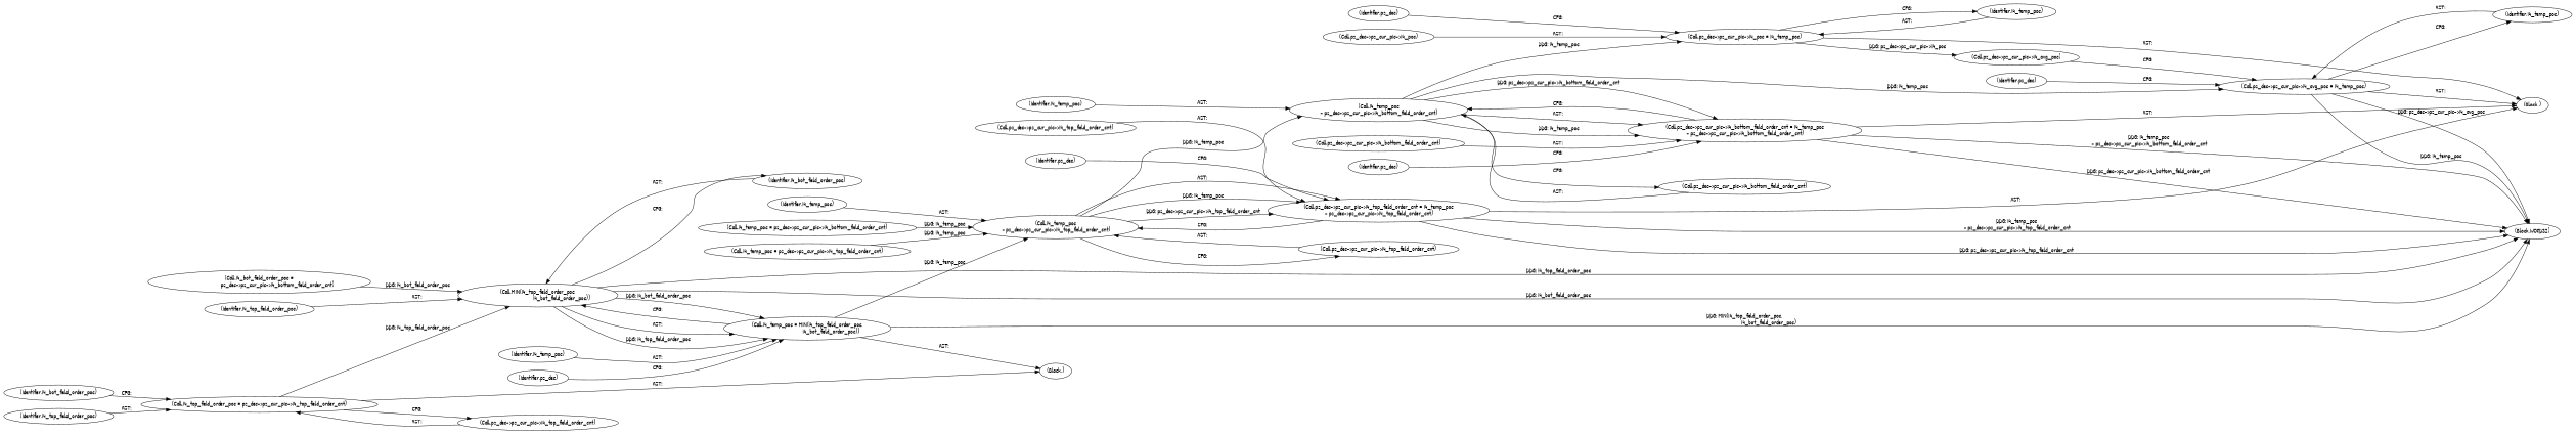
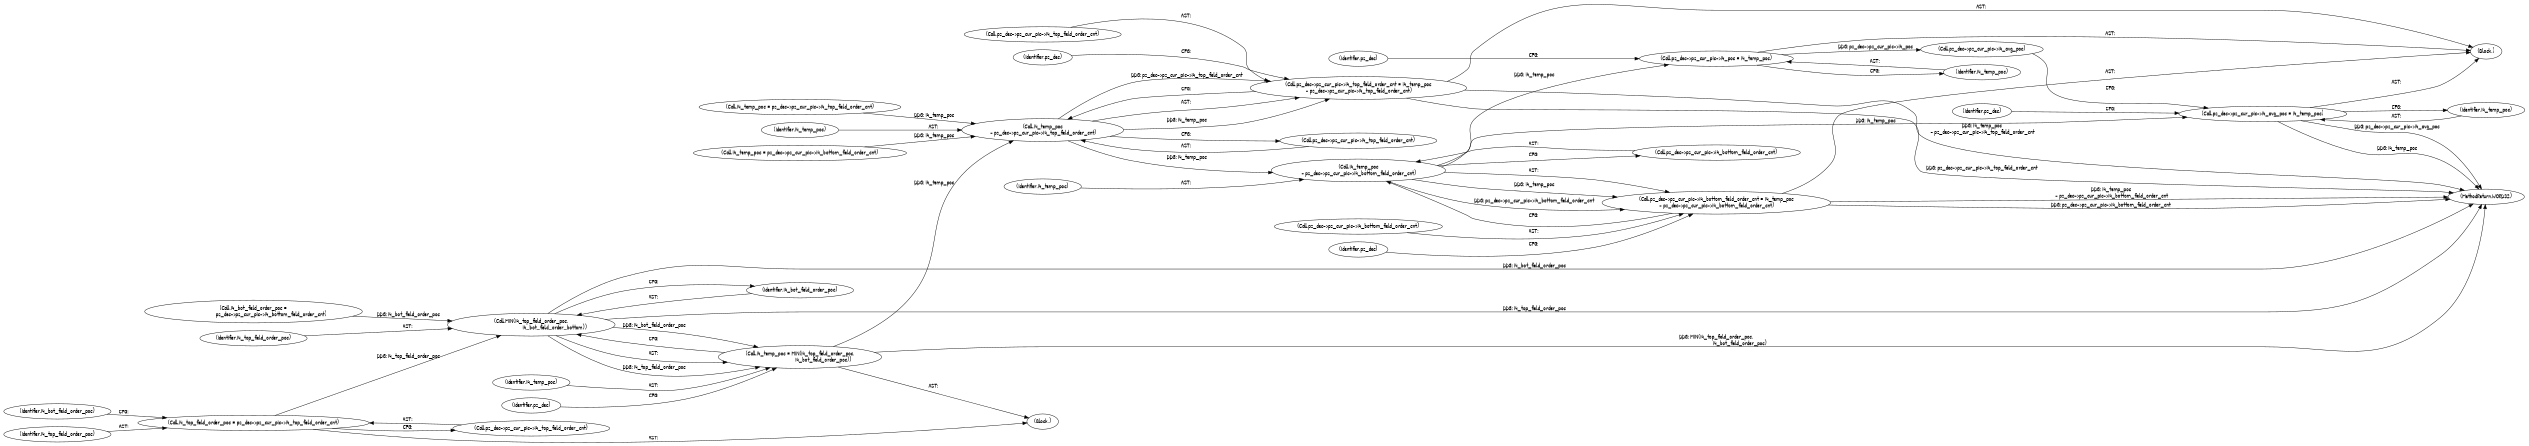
  digraph {
    fontname="Patrick Hand"
    rankdir=LR
    node [fontname="Patrick Hand"]
    edge [fontname="Patrick Hand"]
    n1 [label="(Call,i4_top_field_order_poc = ps_dec->ps_cur_pic->i4_top_field_order_cnt)"]
-   n2 [label="(Call,MIN(i4_top_field_order_poc,\n                                     i4_bot_field_order_poc))"]
+   n2 [label="(Call,MIN(i4_top_field_order_poc,\n                                     i4_bot_field_order_bottom))"]
    n3 [label="(Block,)"]
    n4 [label="(Call,ps_dec->ps_cur_pic->i4_top_field_order_cnt)"]
    n5 [label="(Call,i4_temp_poc = MIN(i4_top_field_order_poc,\n                                     i4_bot_field_order_poc))"]
-   n6 [label="(Block,WORD32)"]
+   n6 [label="(MethodReturn,WORD32)"]
    n7 [label="(Identifier,i4_bot_field_order_poc)"]
    n8 [label="(Call,i4_temp_poc\n - ps_dec->ps_cur_pic->i4_top_field_order_cnt)"]
    n9 [label="(Call,ps_dec->ps_cur_pic->i4_top_field_order_cnt = i4_temp_poc\n - ps_dec->ps_cur_pic->i4_top_field_order_cnt)"]
    n10 [label="(Call,i4_temp_poc\n - ps_dec->ps_cur_pic->i4_bottom_field_order_cnt)"]
    n11 [label="(Call,ps_dec->ps_cur_pic->i4_top_field_order_cnt)"]
    n12 [label="(Block,)"]
    n13 [label="(Call,ps_dec->ps_cur_pic->i4_bottom_field_order_cnt = i4_temp_poc\n - ps_dec->ps_cur_pic->i4_bottom_field_order_cnt)"]
    n14 [label="(Call,ps_dec->ps_cur_pic->i4_poc = i4_temp_poc)"]
    n15 [label="(Call,ps_dec->ps_cur_pic->i4_avg_poc = i4_temp_poc)"]
    n16 [label="(Call,ps_dec->ps_cur_pic->i4_bottom_field_order_cnt)"]
    n17 [label="(Identifier,i4_temp_poc)"]
    n18 [label="(Call,ps_dec->ps_cur_pic->i4_avg_poc)"]
    n19 [label="(Identifier,i4_temp_poc)"]
    n20 [label="(Call,ps_dec->ps_cur_pic->i4_top_field_order_cnt)"]
    n21 [label="(Identifier,i4_temp_poc)"]
    n22 [label="(Identifier,i4_bot_field_order_poc)"]
    n23 [label="(Call,i4_temp_poc = ps_dec->ps_cur_pic->i4_top_field_order_cnt)"]
    n24 [label="(Identifier,ps_dec)"]
    n25 [label="(Call,i4_bot_field_order_poc =\n                            ps_dec->ps_cur_pic->i4_bottom_field_order_cnt)"]
    n26 [label="(Identifier,i4_temp_poc)"]
    n27 [label="(Identifier,ps_dec)"]
    n28 [label="(Identifier,ps_dec)"]
-   n29 [label="(Call,ps_dec->ps_cur_pic->i4_poc)"]
    n30 [label="(Identifier,ps_dec)"]
    n31 [label="(Call,i4_temp_poc = ps_dec->ps_cur_pic->i4_bottom_field_order_cnt)"]
    n32 [label="(Identifier,ps_dec)"]
    n33 [label="(Identifier,i4_temp_poc)"]
    n34 [label="(Call,ps_dec->ps_cur_pic->i4_bottom_field_order_cnt)"]
    n35 [label="(Identifier,i4_top_field_order_poc)"]
    n36 [label="(Identifier,i4_top_field_order_poc)"]
    n1 -> n2 [label="DDG: i4_top_field_order_poc"]
    n1 -> n3 [label="AST: "]
    n1 -> n4 [label="CFG: "]
    n2 -> n5 [label="AST: "]
    n2 -> n5 [label="DDG: i4_top_field_order_poc"]
    n2 -> n5 [label="DDG: i4_bot_field_order_poc"]
    n2 -> n6 [label="DDG: i4_bot_field_order_poc"]
    n2 -> n6 [label="DDG: i4_top_field_order_poc"]
    n2 -> n7 [label="CFG: "]
    n4 -> n1 [label="AST: "]
    n5 -> n2 [label="CFG: "]
    n5 -> n3 [label="AST: "]
    n5 -> n6 [label="DDG: MIN(i4_top_field_order_poc,\n                                     i4_bot_field_order_poc)"]
    n5 -> n8 [label="DDG: i4_temp_poc"]
    n7 -> n2 [label="AST: "]
    n8 -> n9 [label="AST: "]
    n8 -> n9 [label="DDG: i4_temp_poc"]
    n8 -> n9 [label="DDG: ps_dec->ps_cur_pic->i4_top_field_order_cnt"]
    n8 -> n10 [label="DDG: i4_temp_poc"]
    n8 -> n11 [label="CFG: "]
    n9 -> n6 [label="DDG: ps_dec->ps_cur_pic->i4_top_field_order_cnt"]
    n9 -> n6 [label="DDG: i4_temp_poc\n - ps_dec->ps_cur_pic->i4_top_field_order_cnt"]
    n9 -> n8 [label="CFG: "]
    n9 -> n12 [label="AST: "]
    n10 -> n13 [label="AST: "]
    n10 -> n13 [label="DDG: i4_temp_poc"]
    n10 -> n13 [label="DDG: ps_dec->ps_cur_pic->i4_bottom_field_order_cnt"]
    n10 -> n14 [label="DDG: i4_temp_poc"]
    n10 -> n15 [label="DDG: i4_temp_poc"]
    n10 -> n16 [label="CFG: "]
    n11 -> n8 [label="AST: "]
    n13 -> n6 [label="DDG: i4_temp_poc\n - ps_dec->ps_cur_pic->i4_bottom_field_order_cnt"]
    n13 -> n6 [label="DDG: ps_dec->ps_cur_pic->i4_bottom_field_order_cnt"]
    n13 -> n10 [label="CFG: "]
    n13 -> n12 [label="AST: "]
    n14 -> n12 [label="AST: "]
    n14 -> n17 [label="CFG: "]
    n14 -> n18 [label="DDG: ps_dec->ps_cur_pic->i4_poc"]
    n15 -> n6 [label="DDG: ps_dec->ps_cur_pic->i4_avg_poc"]
    n15 -> n6 [label="DDG: i4_temp_poc"]
    n15 -> n12 [label="AST: "]
    n15 -> n19 [label="CFG: "]
    n16 -> n10 [label="AST: "]
    n17 -> n14 [label="AST: "]
    n18 -> n15 [label="CFG: "]
    n19 -> n15 [label="AST: "]
    n20 -> n9 [label="AST: "]
    n21 -> n5 [label="AST: "]
    n22 -> n1 [label="CFG: "]
    n23 -> n8 [label="DDG: i4_temp_poc"]
    n24 -> n14 [label="CFG: "]
    n25 -> n2 [label="DDG: i4_bot_field_order_poc"]
    n26 -> n8 [label="AST: "]
    n27 -> n5 [label="CFG: "]
    n28 -> n15 [label="CFG: "]
-   n29 -> n14 [label="AST: "]
    n30 -> n13 [label="CFG: "]
    n31 -> n8 [label="DDG: i4_temp_poc"]
    n32 -> n9 [label="CFG: "]
    n33 -> n10 [label="AST: "]
    n34 -> n13 [label="AST: "]
    n35 -> n2 [label="AST: "]
    n36 -> n1 [label="AST: "]
  }
